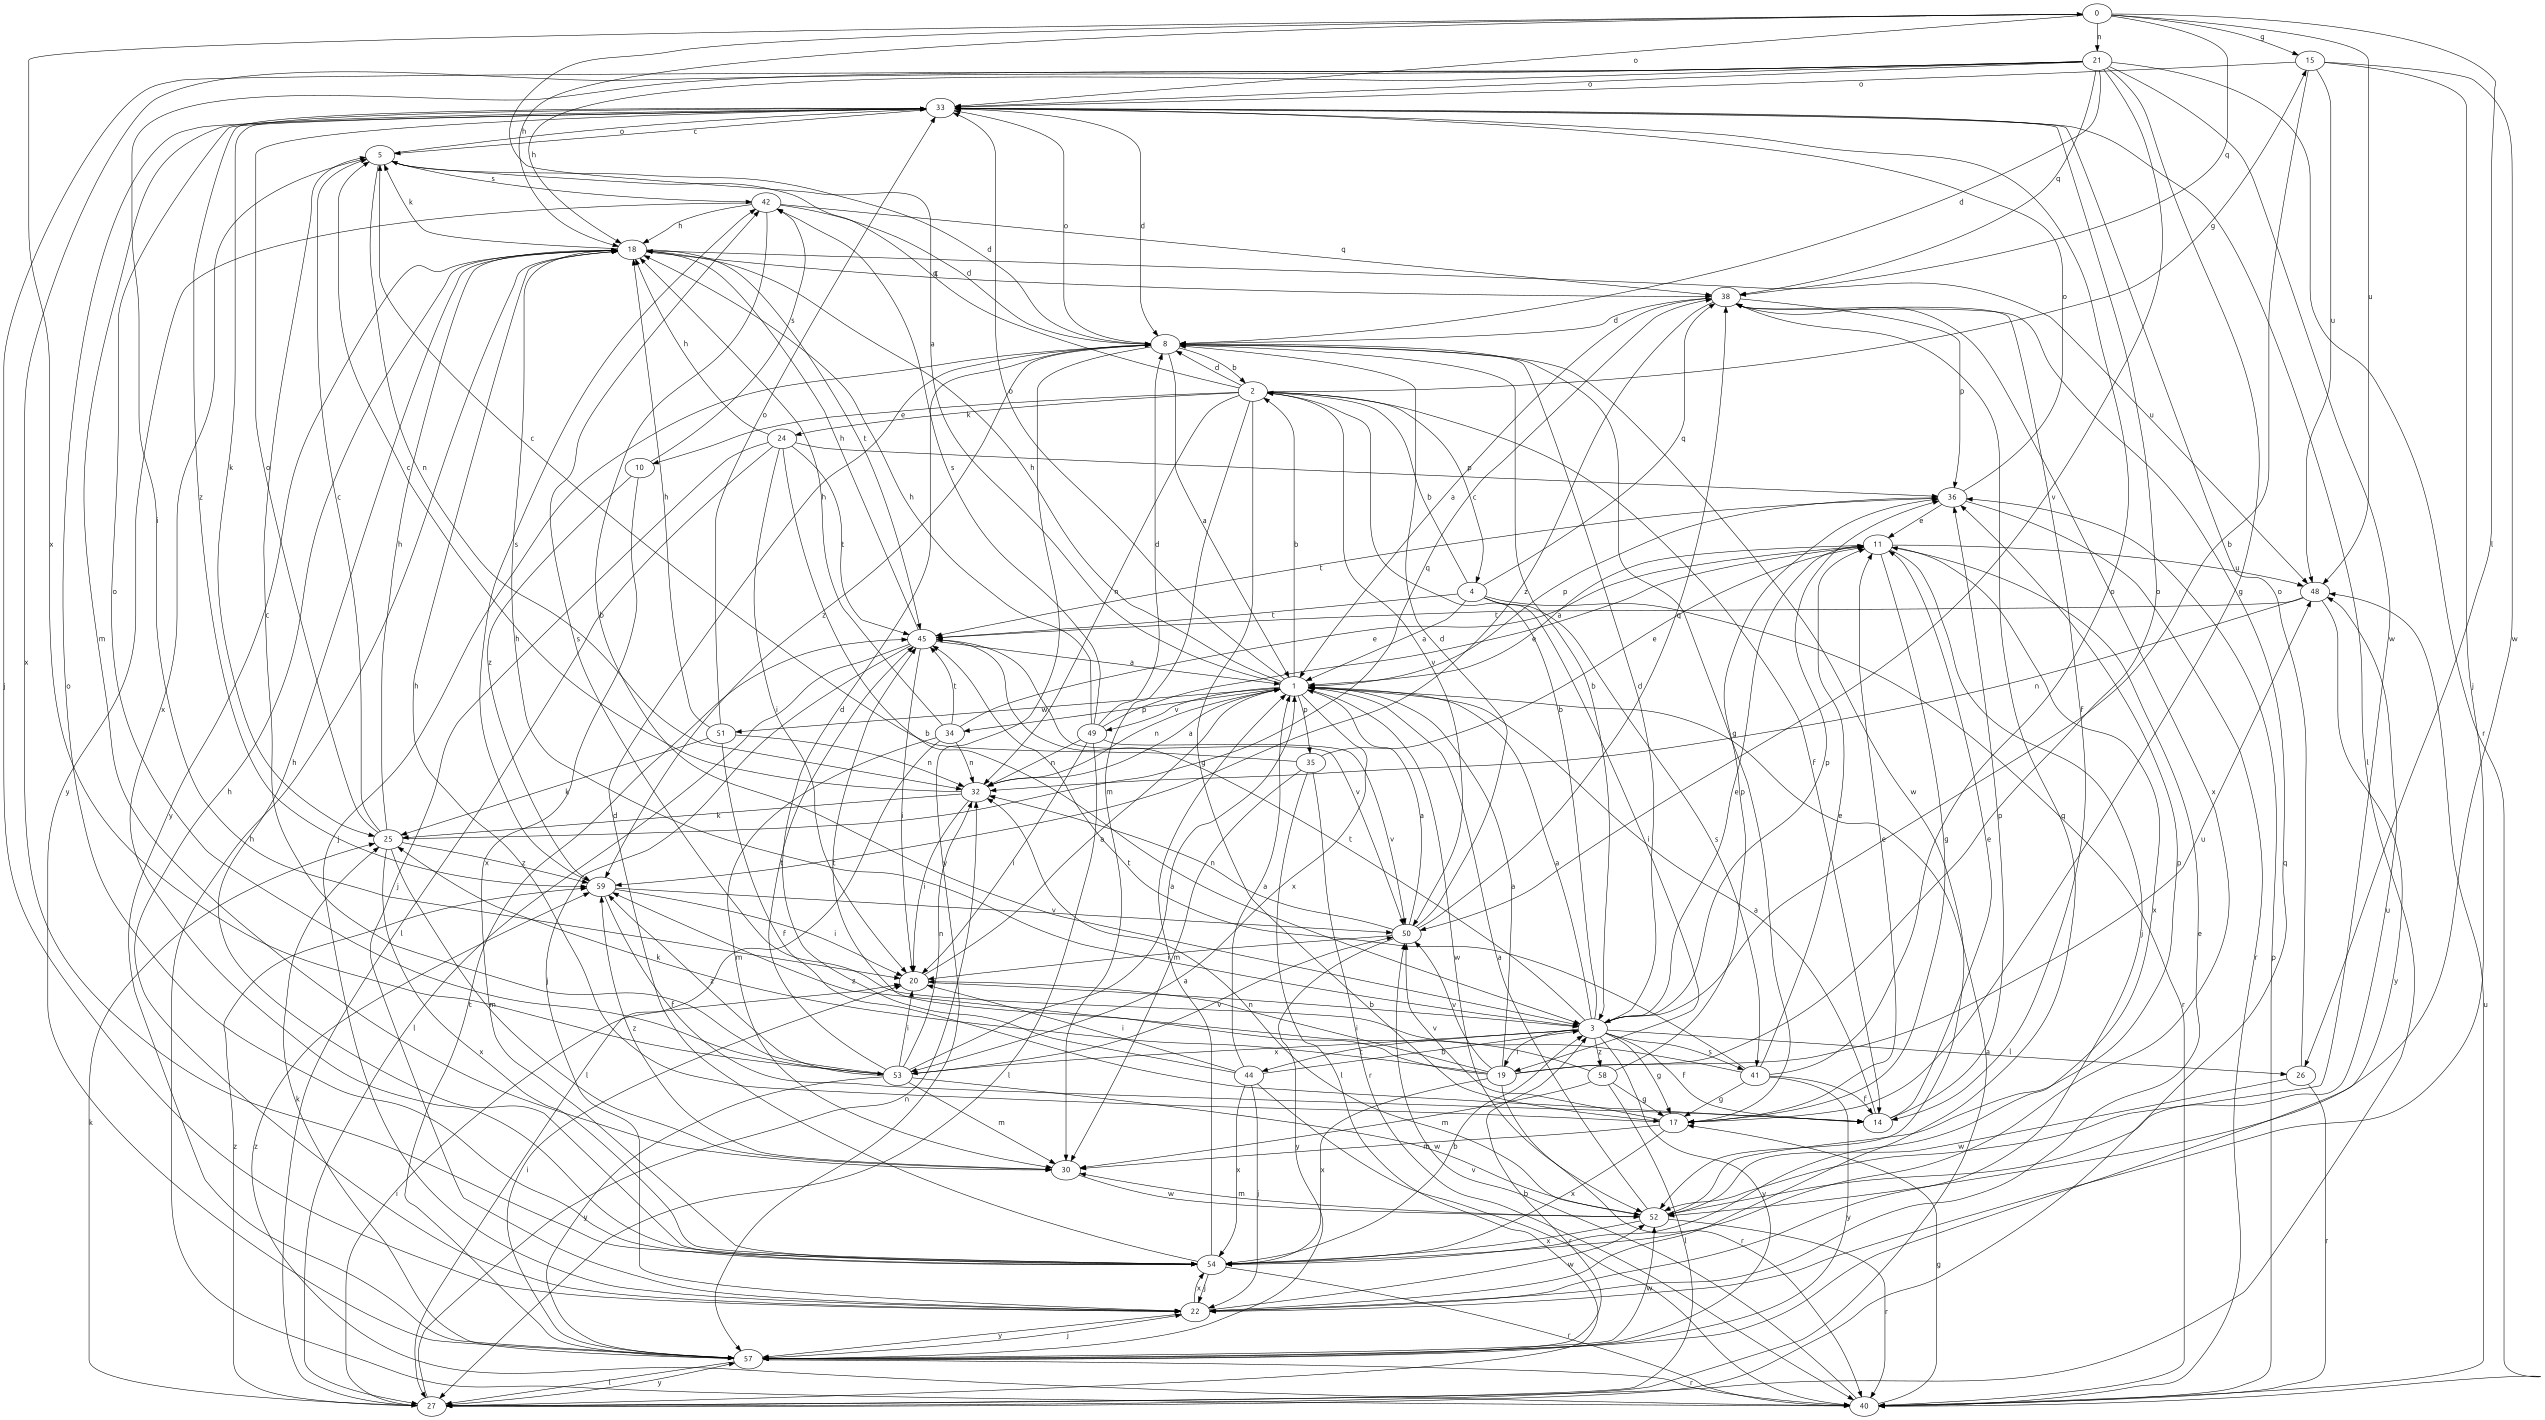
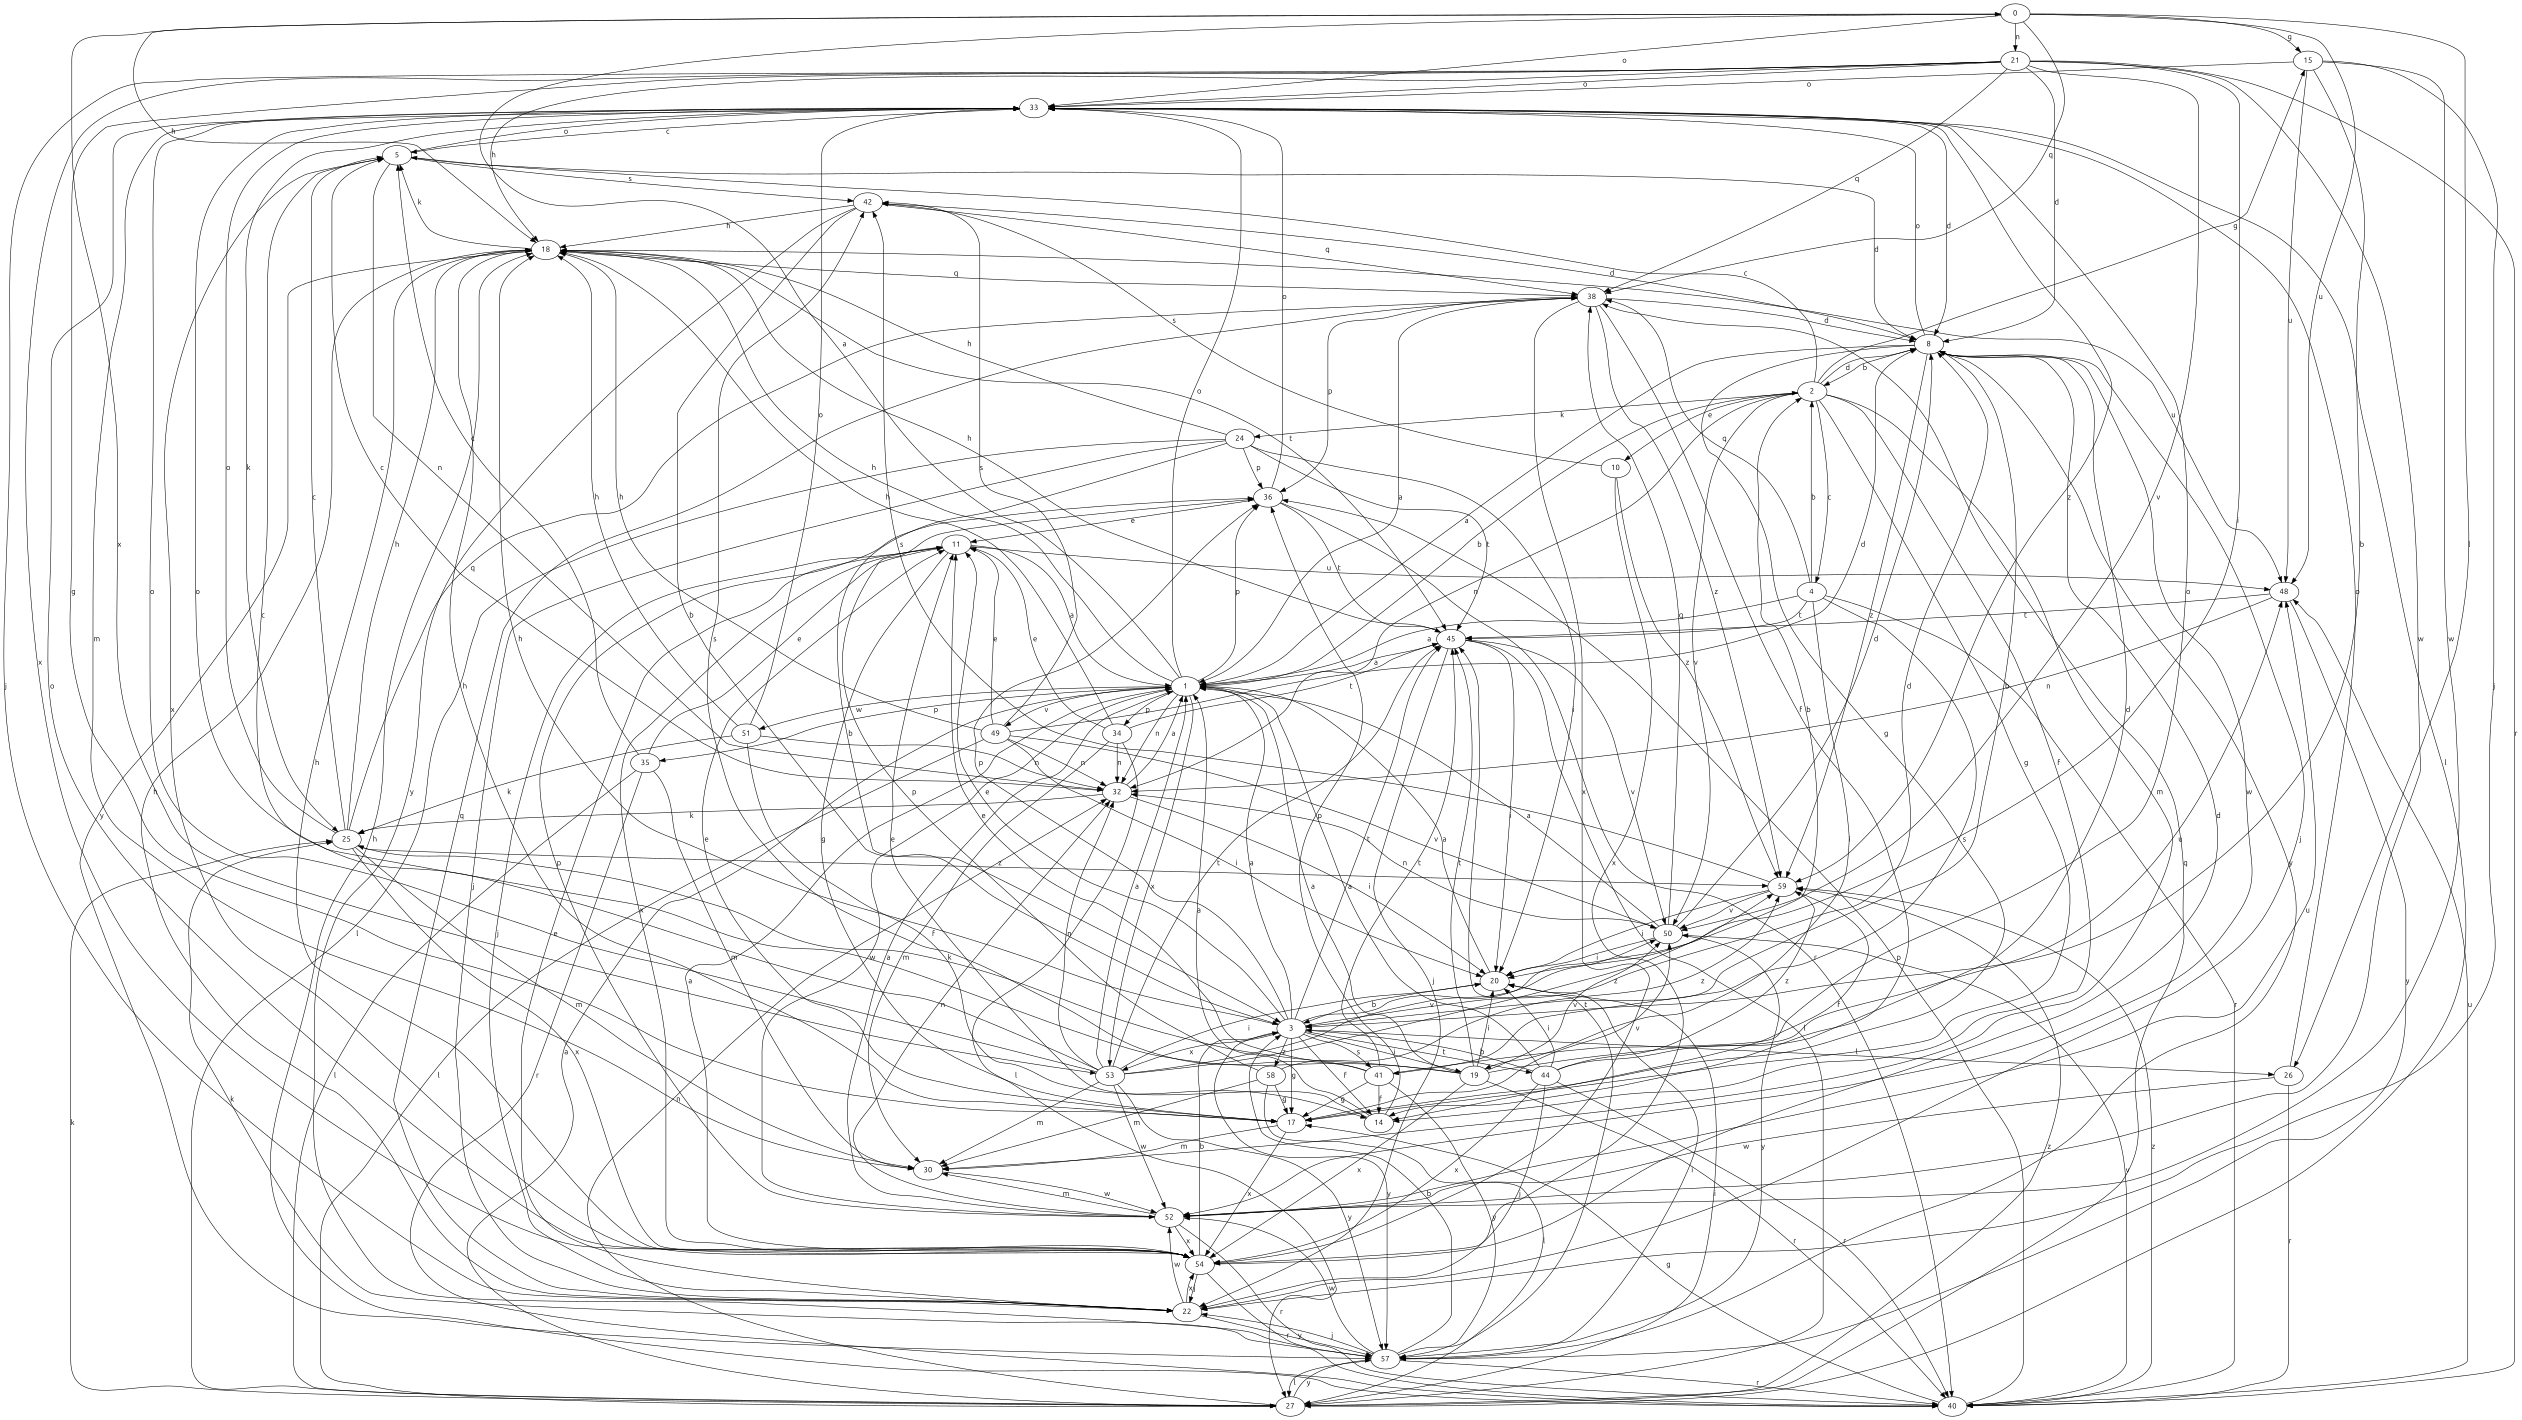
  strict digraph {
    fontname=Ubuntu
    node [fontname=Ubuntu]
    edge [fontname=Ubuntu]
    0
    15
    18
    26
    n5 [label=21]
    33
    38
    48
    53
    52
    3
    22
    5
    45
    57
    40
    8
    17
    50
    54
    20
    30
    59
    25
    27
    1
    36
    14
    32
    2
    34
    35
    49
    51
    4
    10
    24
    11
    42
    19
    41
    44
    58
    0 -> 15 [label=g]
    0 -> 18 [label=h]
    0 -> 26 [label=l]
    0 -> n5 [label=n]
    0 -> 33 [label=o]
    0 -> 38 [label=q]
    0 -> 48 [label=u]
    0 -> 53 [label=x]
    15 -> 33 [label=o]
    15 -> 48 [label=u]
    15 -> 52 [label=w]
    15 -> 3 [label=b]
    15 -> 22 [label=j]
    18 -> 38 [label=q]
    18 -> 48 [label=u]
    18 -> 5 [label=k]
    18 -> 45 [label=t]
    18 -> 57 [label=y]
    26 -> 33 [label=o]
    26 -> 52 [label=w]
    26 -> 40 [label=r]
    n5 -> 18 [label=h]
    n5 -> 33 [label=o]
    n5 -> 38 [label=q]
    n5 -> 52 [label=w]
    n5 -> 22 [label=j]
    n5 -> 40 [label=r]
    n5 -> 8 [label=d]
    n5 -> 17 [label=g]
    n5 -> 50 [label=v]
    n5 -> 54 [label=x]
    n5 -> 20 [label=i]
    33 -> 5 [label=c]
    33 -> 8 [label=d]
    33 -> 30 [label=m]
    33 -> 59 [label=z]
    33 -> 25 [label=k]
    33 -> 27 [label=l]
    38 -> 8 [label=d]
    38 -> 54 [label=x]
    38 -> 59 [label=z]
    38 -> 1 [label=a]
    38 -> 36 [label=p]
    38 -> 14 [label=f]
    48 -> 45 [label=t]
    48 -> 57 [label=y]
    48 -> 32 [label=n]
    53 -> 33 [label=o]
    53 -> 52 [label=w]
    53 -> 5 [label=c]
    53 -> 45 [label=t]
    53 -> 57 [label=y]
    53 -> 50 [label=v]
    53 -> 20 [label=i]
    53 -> 30 [label=m]
    53 -> 59 [label=z]
    53 -> 1 [label=a]
    53 -> 32 [label=n]
    52 -> 48 [label=u]
    52 -> 40 [label=r]
    52 -> 54 [label=x]
    52 -> 30 [label=m]
    52 -> 1 [label=a]
    52 -> 36 [label=p]
    52 -> 32 [label=n]
    3 -> 18 [label=h]
    3 -> 26 [label=l]
    3 -> 53 [label=x]
    3 -> 45 [label=t]
    3 -> 57 [label=y]
    3 -> 8 [label=d]
    3 -> 17 [label=g]
    3 -> 1 [label=a]
    3 -> 36 [label=p]
    3 -> 14 [label=f]
    3 -> 2 [label=b]
    3 -> 11 [label=e]
    3 -> 19 [label=i]
    3 -> 41 [label=s]
    3 -> 44 [label=t]
    3 -> 58 [label=z]
    22 -> 18 [label=h]
    22 -> 38 [label=q]
    22 -> 52 [label=w]
    22 -> 57 [label=y]
    22 -> 54 [label=x]
    22 -> 11 [label=e]
    5 -> 33 [label=o]
    5 -> 8 [label=d]
    5 -> 54 [label=x]
    5 -> 32 [label=n]
    5 -> 42 [label=s]
    45 -> 18 [label=h]
    45 -> 22 [label=j]
    45 -> 50 [label=v]
    45 -> 20 [label=i]
    45 -> 27 [label=l]
    45 -> 1 [label=a]
    57 -> 52 [label=w]
    57 -> 3 [label=b]
    57 -> 22 [label=j]
    57 -> 45 [label=t]
    57 -> 40 [label=r]
    57 -> 20 [label=i]
    57 -> 25 [label=k]
    57 -> 27 [label=l]
    40 -> 18 [label=h]
    40 -> 48 [label=u]
    40 -> 17 [label=g]
    40 -> 50 [label=v]
    40 -> 59 [label=z]
    40 -> 36 [label=p]
    8 -> 33 [label=o]
    8 -> 52 [label=w]
    8 -> 3 [label=b]
    8 -> 22 [label=j]
    8 -> 57 [label=y]
    8 -> 17 [label=g]
    8 -> 59 [label=z]
    8 -> 1 [label=a]
    8 -> 2 [label=b]
    17 -> 18 [label=h]
    17 -> 50 [label=v]
    17 -> 54 [label=x]
    17 -> 30 [label=m]
    17 -> 11 [label=e]
    50 -> 38 [label=q]
    50 -> 57 [label=y]
    50 -> 8 [label=d]
    50 -> 20 [label=i]
    50 -> 1 [label=a]
    50 -> 32 [label=n]
    54 -> 18 [label=h]
    54 -> 33 [label=o]
    54 -> 3 [label=b]
    54 -> 22 [label=j]
    54 -> 40 [label=r]
    54 -> 8 [label=d]
    54 -> 1 [label=a]
    20 -> 3 [label=b]
    20 -> 1 [label=a]
    30 -> 52 [label=w]
-   30 -> 59 [label=z]
+   44 -> 59 [label=z]
    59 -> 50 [label=v]
    59 -> 20 [label=i]
    59 -> 14 [label=f]
    59 -> 42 [label=s]
    25 -> 18 [label=h]
    25 -> 33 [label=o]
    25 -> 38 [label=q]
    25 -> 5 [label=c]
    25 -> 54 [label=x]
    25 -> 30 [label=m]
    25 -> 59 [label=z]
    27 -> 38 [label=q]
    27 -> 57 [label=y]
    27 -> 20 [label=i]
    27 -> 59 [label=z]
    27 -> 25 [label=k]
    27 -> 1 [label=a]
    27 -> 32 [label=n]
    1 -> 0 [label=a]
    1 -> 18 [label=h]
    1 -> 33 [label=o]
    1 -> 53 [label=x]
    1 -> 52 [label=w]
    1 -> 36 [label=p]
    1 -> 32 [label=n]
    1 -> 2 [label=b]
    1 -> 34 [label=p]
    1 -> 35 [label=p]
    1 -> 49 [label=v]
    1 -> 51 [label=w]
    36 -> 33 [label=o]
    36 -> 45 [label=t]
    36 -> 40 [label=r]
    36 -> 11 [label=e]
    14 -> 1 [label=a]
    14 -> 36 [label=p]
    14 -> 11 [label=e]
    32 -> 5 [label=c]
    32 -> 20 [label=i]
    32 -> 25 [label=k]
    32 -> 1 [label=a]
    2 -> 15 [label=g]
    2 -> 5 [label=c]
    2 -> 8 [label=d]
    2 -> 17 [label=g]
    2 -> 50 [label=v]
    2 -> 30 [label=m]
    2 -> 14 [label=f]
    2 -> 32 [label=n]
    2 -> 4 [label=c]
    2 -> 10 [label=e]
    2 -> 24 [label=k]
    34 -> 18 [label=h]
    34 -> 45 [label=t]
    34 -> 30 [label=m]
    34 -> 27 [label=l]
    34 -> 32 [label=n]
    34 -> 11 [label=e]
    35 -> 5 [label=c]
    35 -> 40 [label=r]
    35 -> 30 [label=m]
    35 -> 27 [label=l]
    35 -> 11 [label=e]
    49 -> 18 [label=h]
    49 -> 8 [label=d]
    49 -> 50 [label=v]
    49 -> 20 [label=i]
    49 -> 27 [label=l]
    49 -> 32 [label=n]
    49 -> 11 [label=e]
    49 -> 42 [label=s]
    51 -> 18 [label=h]
    51 -> 33 [label=o]
    51 -> 25 [label=k]
    51 -> 14 [label=f]
    51 -> 32 [label=n]
    4 -> 38 [label=q]
    4 -> 45 [label=t]
    4 -> 40 [label=r]
    4 -> 1 [label=a]
    4 -> 2 [label=b]
    4 -> 19 [label=i]
    4 -> 41 [label=s]
    10 -> 54 [label=x]
    10 -> 59 [label=z]
    10 -> 42 [label=s]
    24 -> 18 [label=h]
    24 -> 3 [label=b]
    24 -> 22 [label=j]
    24 -> 45 [label=t]
    24 -> 20 [label=i]
    24 -> 27 [label=l]
    24 -> 36 [label=p]
    11 -> 48 [label=u]
    11 -> 22 [label=j]
    11 -> 17 [label=g]
    11 -> 54 [label=x]
    11 -> 1 [label=a]
    42 -> 18 [label=h]
    42 -> 38 [label=q]
    42 -> 3 [label=b]
    42 -> 57 [label=y]
    42 -> 8 [label=d]
    19 -> 33 [label=o]
    19 -> 48 [label=u]
    19 -> 45 [label=t]
    19 -> 40 [label=r]
    19 -> 50 [label=v]
    19 -> 54 [label=x]
    19 -> 20 [label=i]
    19 -> 25 [label=k]
    19 -> 1 [label=a]
    41 -> 33 [label=o]
    41 -> 45 [label=t]
    41 -> 57 [label=y]
    41 -> 17 [label=g]
    41 -> 14 [label=f]
    41 -> 11 [label=e]
    41 -> 42 [label=s]
    44 -> 3 [label=b]
    44 -> 22 [label=j]
    44 -> 40 [label=r]
    44 -> 8 [label=d]
    44 -> 54 [label=x]
    44 -> 20 [label=i]
    44 -> 1 [label=a]
    58 -> 17 [label=g]
    58 -> 30 [label=m]
    58 -> 59 [label=z]
    58 -> 27 [label=l]
    58 -> 36 [label=p]
  }
